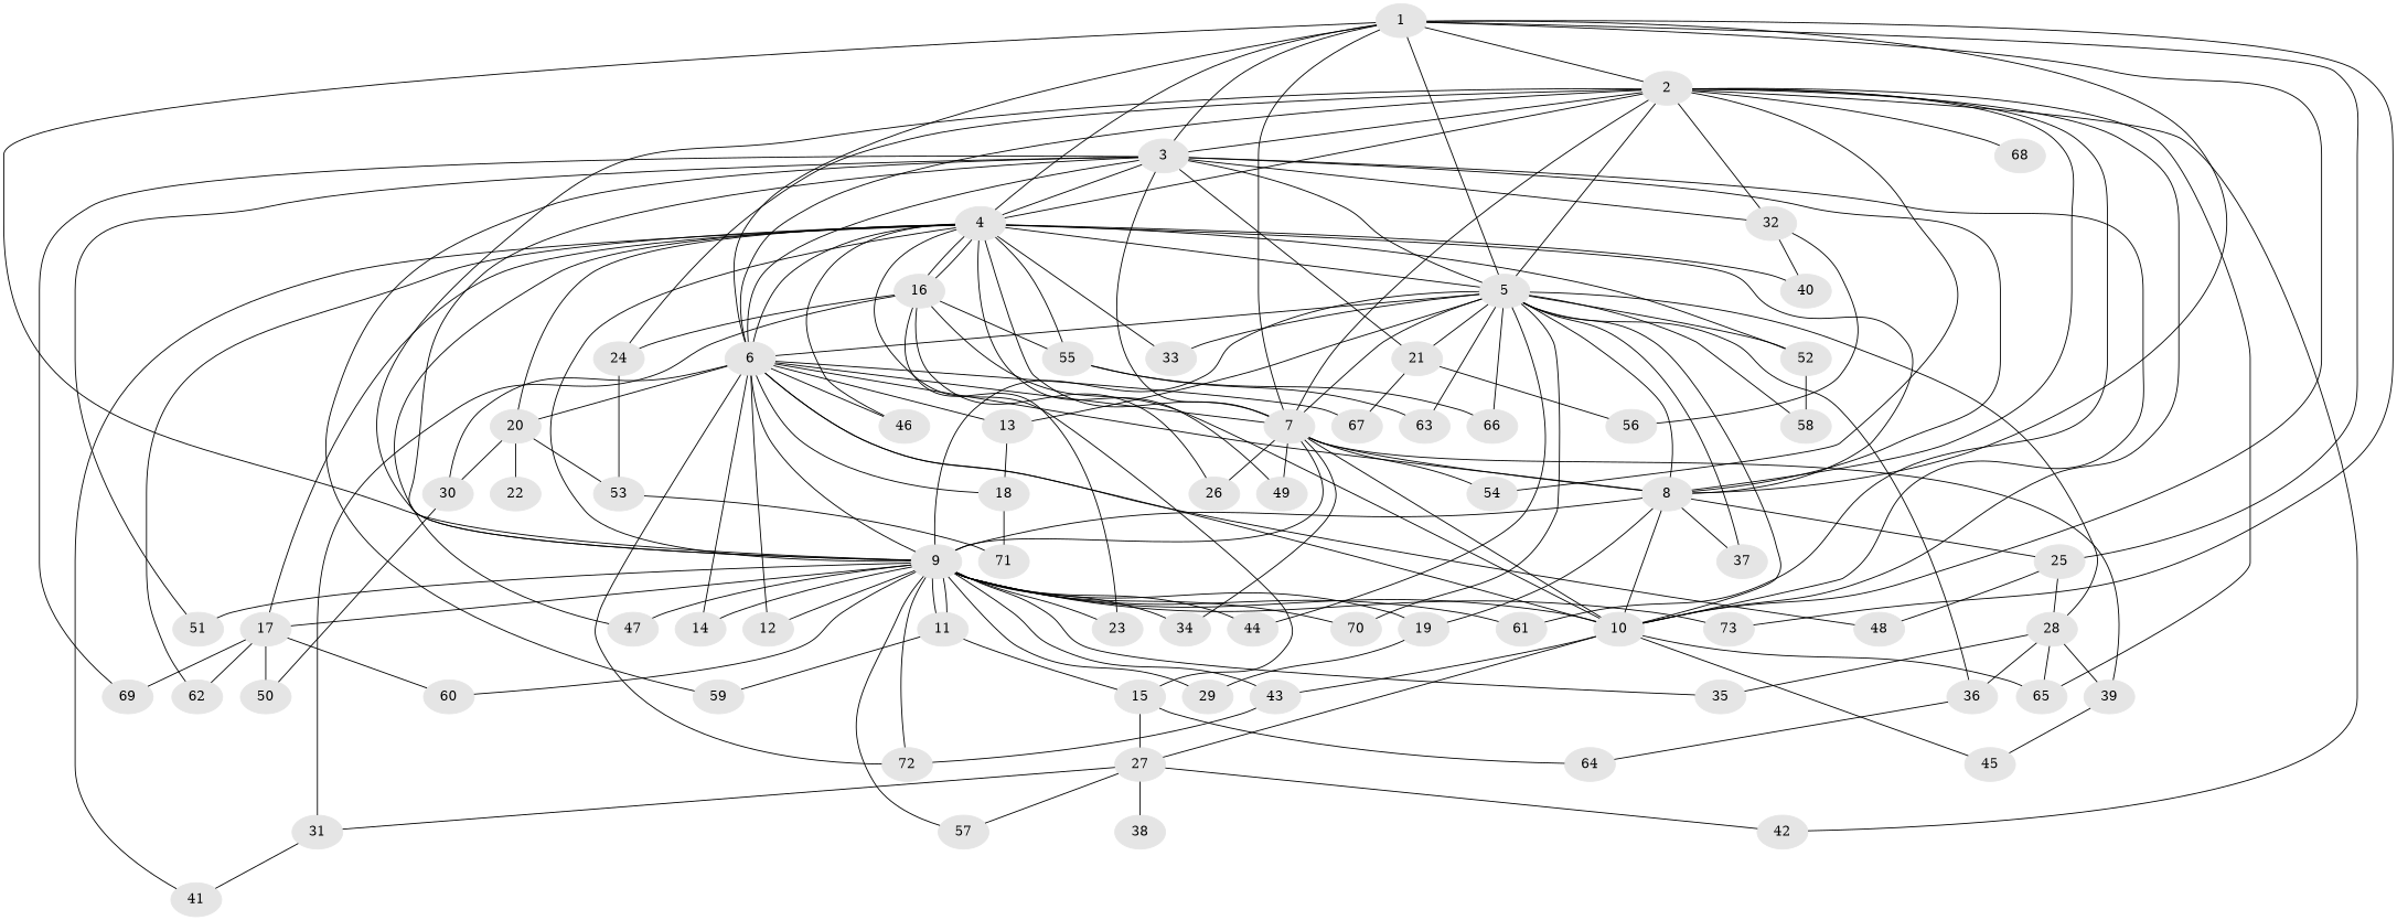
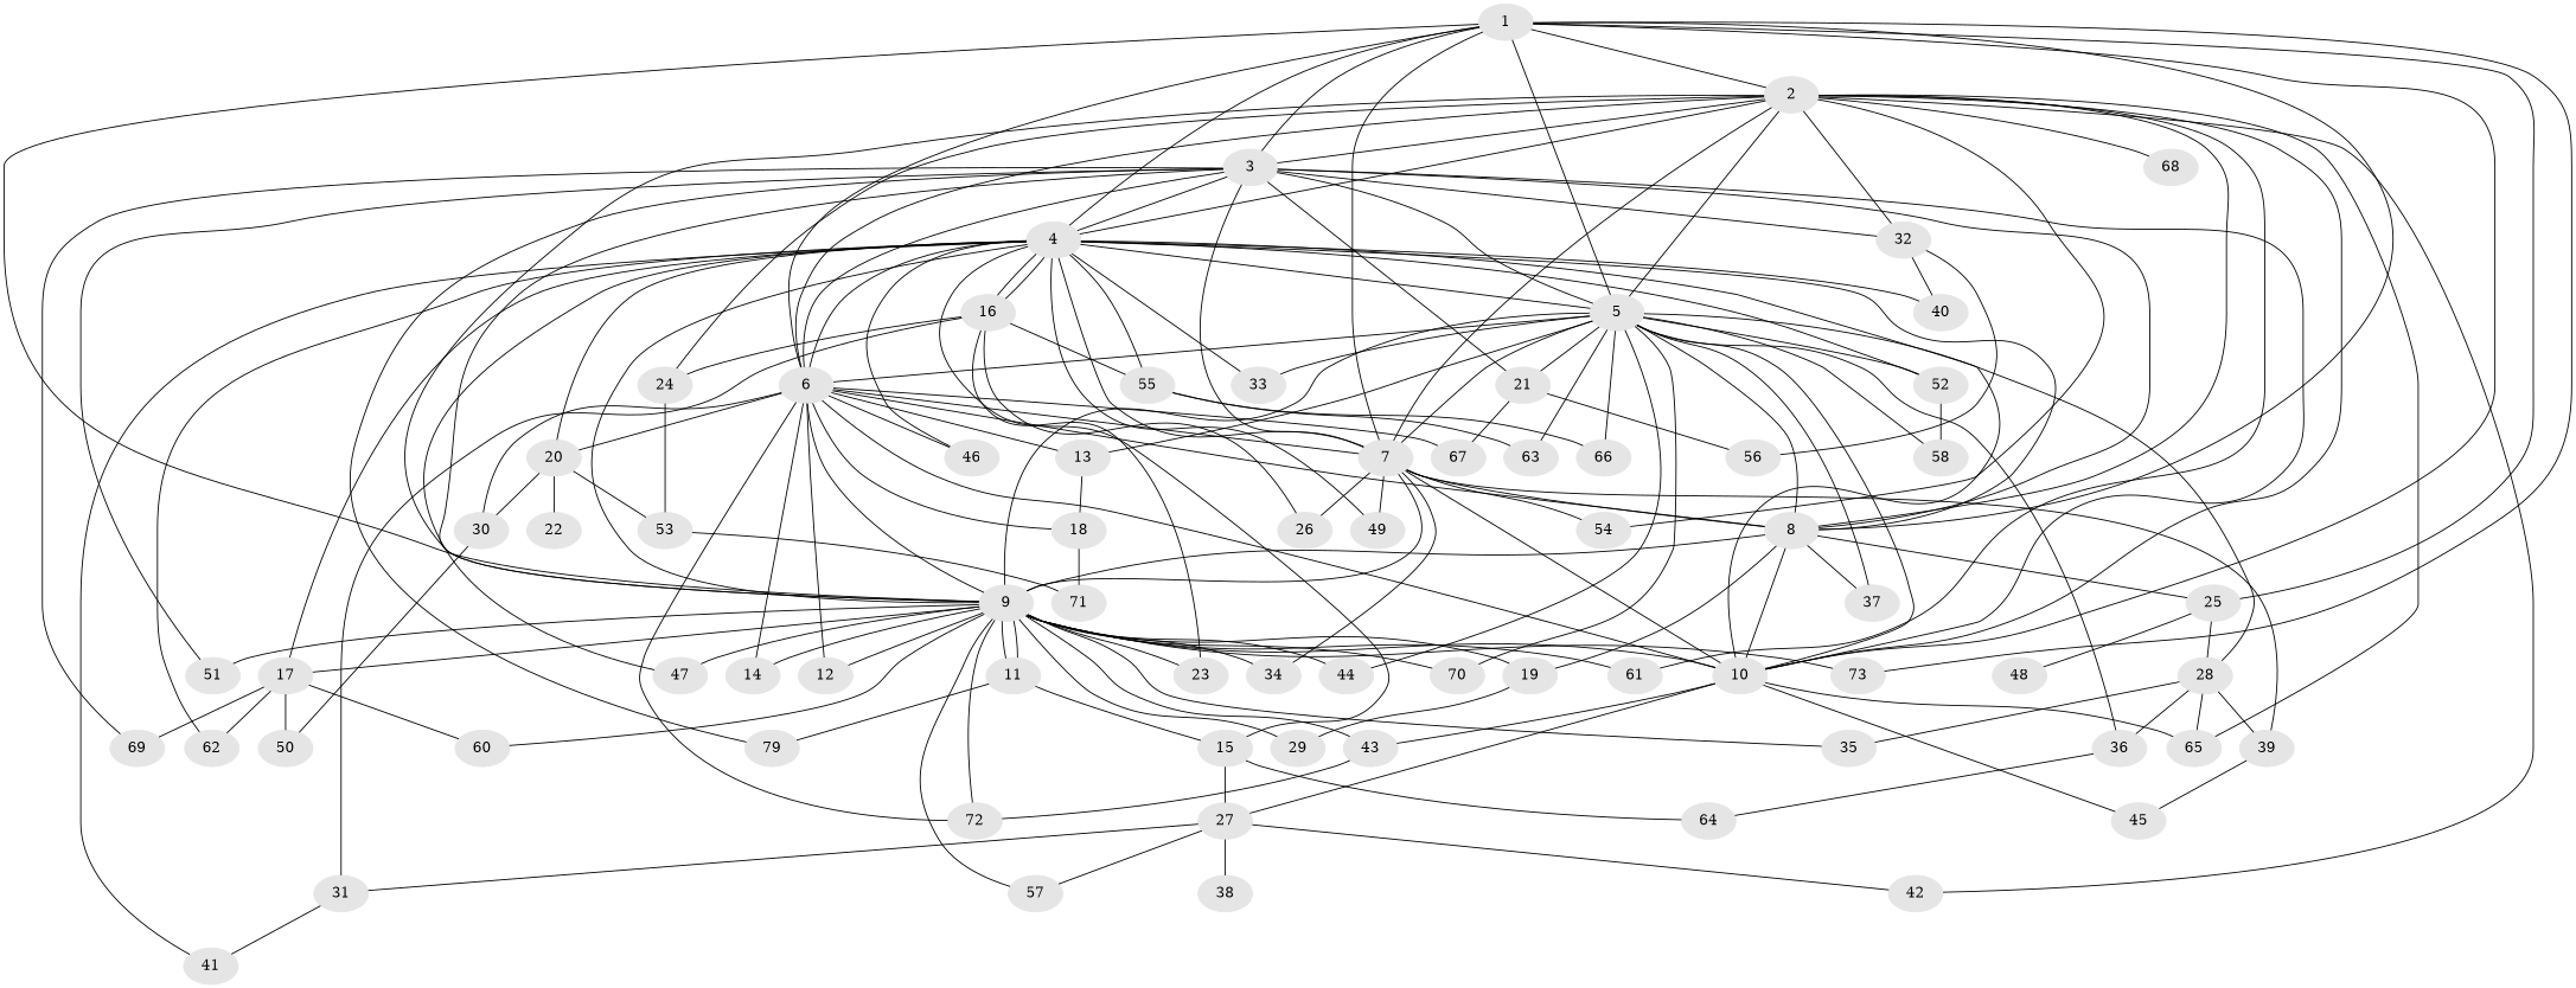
  graph {
    node [color=gray90 style=filled]
    1
    2
    3
    4
    5
    6
    7
    8
    9
    10
    25
    73
    24
    32
    42
    54
    61
    65
    68
    21
    51
-   59
+   59 [label=79]
    69
    15
    16
    17
    20
    33
    40
    41
    46
    47
    49
    52
    55
    62
    13
    28
    36
    37
    44
    58
    63
    66
    70
    12
    14
    18
    30
    48
    67
    72
    26
    34
    39
    19
    11
    23
    29
    35
    43
    57
    60
    27
    45
    53
    56
    64
    31
    50
    22
    71
    38
    1 -- 2
    1 -- 3
    1 -- 4
    1 -- 5
    1 -- 6
    1 -- 7
    1 -- 8
    1 -- 9
    1 -- 10
    1 -- 25
    1 -- 73
    2 -- 3
    2 -- 4
    2 -- 5
    2 -- 6
    2 -- 7
    2 -- 8
    2 -- 9
    2 -- 10
    2 -- 24
    2 -- 32
    2 -- 42
    2 -- 54
    2 -- 61
    2 -- 65
    2 -- 68
    3 -- 4
    3 -- 5
    3 -- 6
    3 -- 7
    3 -- 8
    3 -- 9
    3 -- 10
    3 -- 32
    3 -- 21
    3 -- 51
    3 -- 59
    3 -- 69
    4 -- 5
    4 -- 6
    4 -- 7
    4 -- 8
    4 -- 9
-   16 -- 10
+   4 -- 10
    4 -- 15
    4 -- 16
    4 -- 16
    4 -- 17
    4 -- 20
    4 -- 33
    4 -- 40
    4 -- 41
    4 -- 46
    4 -- 47
    4 -- 49
    4 -- 52
    4 -- 55
    4 -- 62
    5 -- 6
    5 -- 7
    5 -- 8
    5 -- 9
    5 -- 10
    5 -- 21
    5 -- 33
    5 -- 52
    5 -- 13
    5 -- 28
    5 -- 36
    5 -- 37
    5 -- 44
    5 -- 58
    5 -- 63
    5 -- 66
    5 -- 70
    6 -- 7
    6 -- 8
    6 -- 9
    6 -- 10
    6 -- 20
    6 -- 46
    6 -- 13
    6 -- 12
    6 -- 14
    6 -- 18
    6 -- 30
-   6 -- 48
    6 -- 67
    6 -- 72
    7 -- 8
    7 -- 9
    7 -- 10
    7 -- 54
    7 -- 49
    7 -- 26
    7 -- 34
    7 -- 39
    8 -- 9
    8 -- 10
    8 -- 25
    8 -- 37
    8 -- 19
    9 -- 10
    9 -- 73
    9 -- 61
    9 -- 51
    9 -- 17
    9 -- 47
    9 -- 44
    9 -- 70
    9 -- 12
    9 -- 14
    9 -- 72
    9 -- 34
    9 -- 19
    9 -- 11
    9 -- 11
    9 -- 23
    9 -- 29
    9 -- 35
    9 -- 43
    9 -- 57
    9 -- 60
    10 -- 65
    10 -- 43
    10 -- 27
    10 -- 45
    25 -- 28
    25 -- 48
    24 -- 53
    32 -- 40
    32 -- 56
    21 -- 67
    21 -- 56
    15 -- 27
    15 -- 64
    16 -- 24
    16 -- 55
    16 -- 26
    16 -- 23
    16 -- 31
    17 -- 69
    17 -- 62
    17 -- 60
    17 -- 50
    20 -- 30
    20 -- 53
    20 -- 22
    52 -- 58
    55 -- 63
    55 -- 66
    13 -- 18
    28 -- 65
    28 -- 36
    28 -- 39
    28 -- 35
    36 -- 64
    18 -- 71
    30 -- 50
    39 -- 45
    19 -- 29
    11 -- 59
    11 -- 15
    43 -- 72
    27 -- 42
    27 -- 57
    27 -- 31
    27 -- 38
    53 -- 71
    31 -- 41
  }
